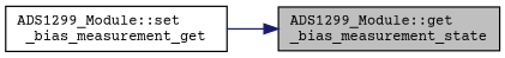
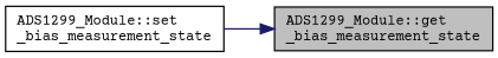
  digraph {
    rankdir=RL
    fontname="Courier Prime"
    node [color=black fontname="Courier Prime" fontsize=10 shape=record style=filled]
    n1 [fillcolor=grey75 fontcolor=black height=0.2 label="ADS1299_Module::get\l_bias_measurement_state" width=0.4]
-   n2 [fillcolor=white height=0.2 label="ADS1299_Module::set\l_bias_measurement_get" width=0.4]
+   n2 [fillcolor=white height=0.2 label="ADS1299_Module::set\l_bias_measurement_state" width=0.4]
    n1 -> n2 [color=midnightblue dir=back fontname="Courier Prime" fontsize=10 labelfontname=Helvetica labelfontsize=10 style=solid]
  }
